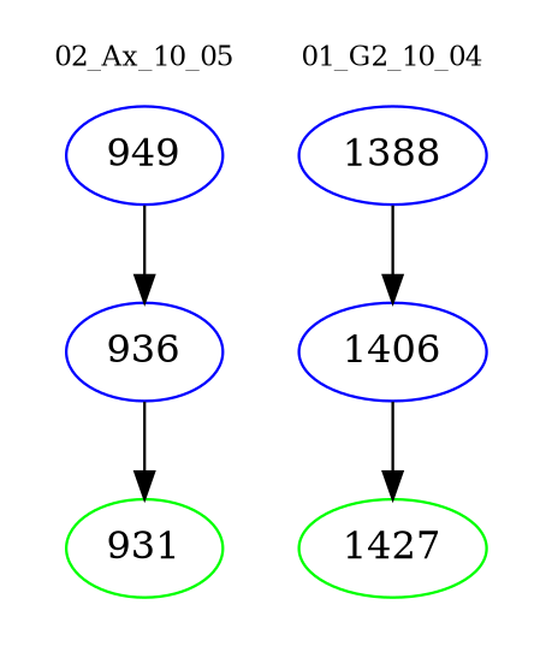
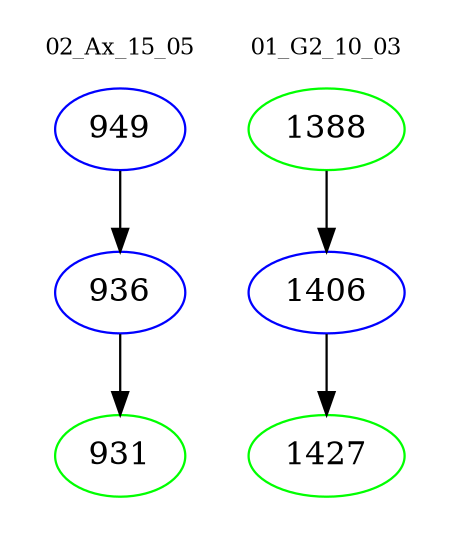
  digraph {
    node [color=blue]
    edge [color=black]
    n1 [label=936]
    n2 [color=green label=931]
    n3 [label=949]
    n4 [label=1406]
-   n5 [label=1388]
+   n5 [color=green label=1388]
    n6 [color=green label=1427]
    subgraph cluster_1 {
      color=white
      fontsize=10
-     label="02_Ax_10_05"
+     label="02_Ax_15_05"
      n1
      n2
      n3
    }
    subgraph cluster_2 {
      color=white
      fontsize=10
-     label="01_G2_10_04"
+     label="01_G2_10_03"
      n4
      n5
      n6
    }
    n1 -> n2
    n3 -> n1
    n4 -> n6
    n5 -> n4
  }
